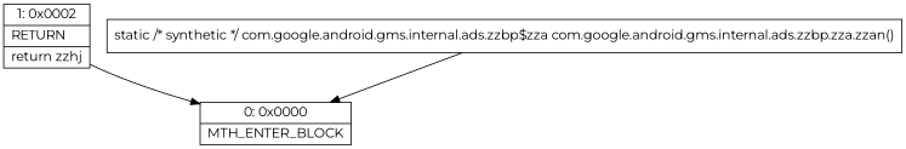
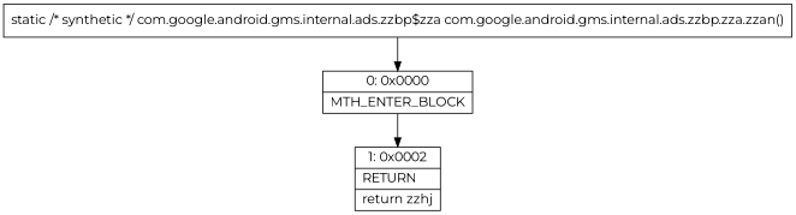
  digraph {
    fontname=Montserrat
    node [shape=record fontname=Montserrat]
    edge [fontname=Montserrat]
    n1 [label="{0\:\ 0x0000|MTH_ENTER_BLOCK\l}"]
    n2 [label="{1\:\ 0x0002|RETURN\l|return zzhj\l}"]
    n3 [label="{static \/* synthetic *\/ com.google.android.gms.internal.ads.zzbp$zza com.google.android.gms.internal.ads.zzbp.zza.zzan() }"]
-   n2 -> n1
+   n1 -> n2
    n3 -> n1
  }
